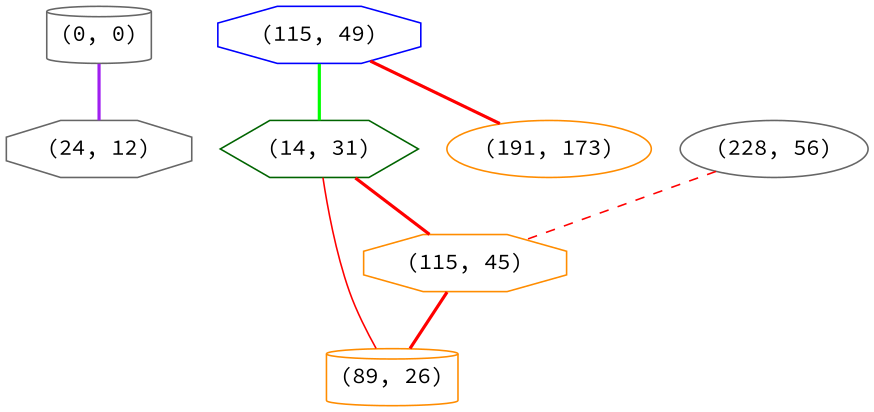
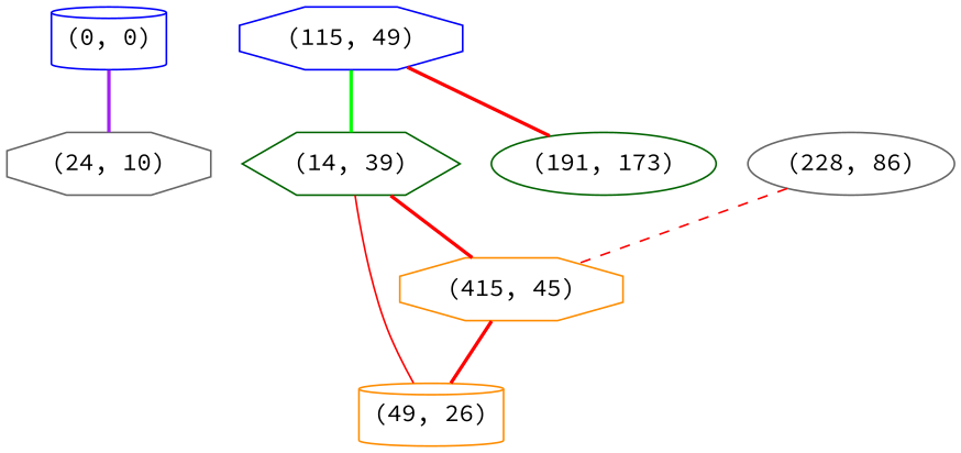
  graph {
    fontname="Source Code Pro"
    node [color=blue fontname="Source Code Pro" shape=octagon]
    edge [color=red fontname="Source Code Pro" style=bold weight=1]
-   "(0, 0)" [color=gray40 shape=cylinder]
-   "(24, 10)" [color=gray40 label="(24, 12)"]
+   "(0, 0)" [shape=cylinder]
+   "(24, 10)" [color=gray40]
    "(115, 49)"
-   "(14, 39)" [color=darkgreen shape=hexagon label="(14, 31)"]
-   "(191, 173)" [color=darkorange shape=ellipse]
-   "(115, 45)" [color=darkorange]
-   "(49, 26)" [color=darkorange shape=cylinder label="(89, 26)"]
-   "(228, 86)" [color=gray40 shape=ellipse label="(228, 56)"]
+   "(14, 39)" [color=darkgreen shape=hexagon]
+   "(191, 173)" [color=darkgreen shape=ellipse]
+   "(115, 45)" [color=darkorange label="(415, 45)"]
+   "(49, 26)" [color=darkorange shape=cylinder]
+   "(228, 86)" [color=gray40 shape=ellipse]
    "(0, 0)" -- "(24, 10)" [color=purple weight=4]
    "(115, 49)" -- "(14, 39)" [color=green weight=2]
    "(115, 49)" -- "(191, 173)"
    "(14, 39)" -- "(115, 45)"
    "(14, 39)" -- "(49, 26)" [style=solid]
    "(115, 45)" -- "(49, 26)"
    "(228, 86)" -- "(115, 45)" [style=dashed]
  }
